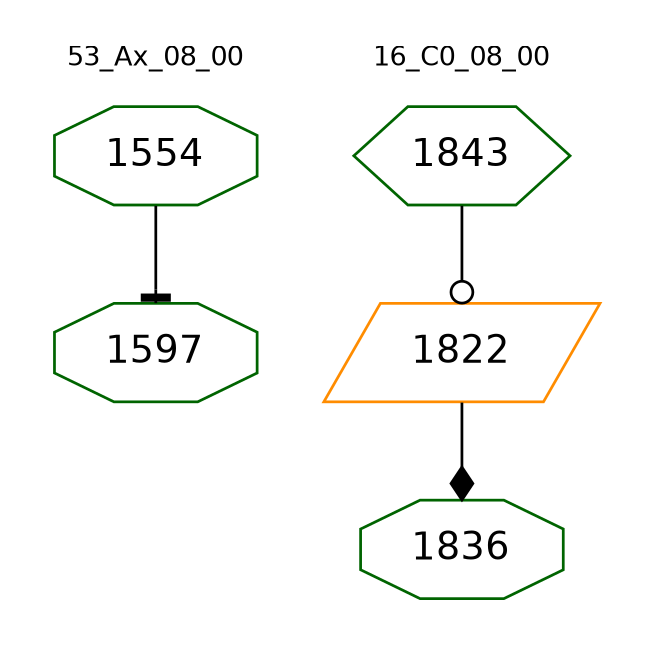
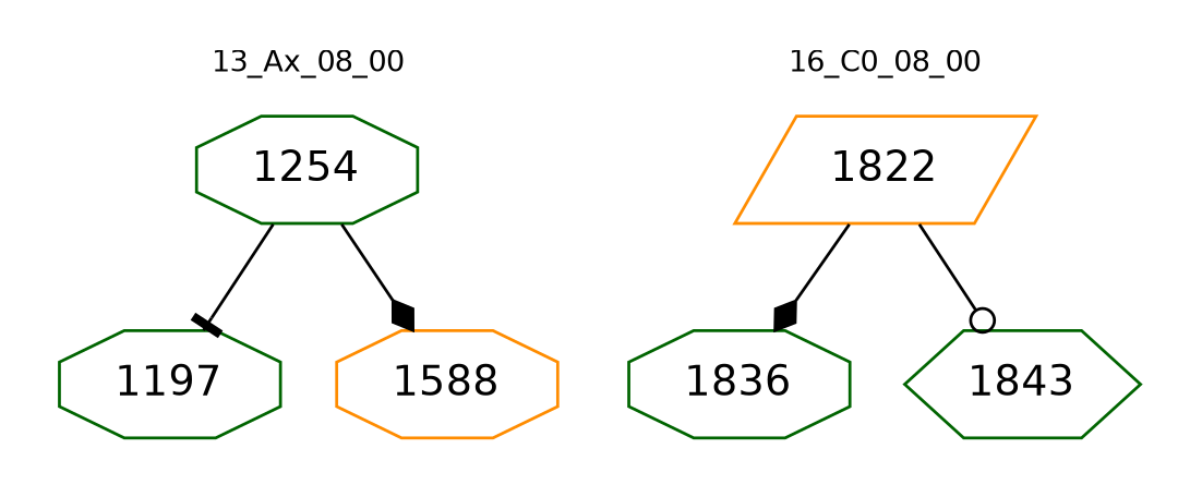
  digraph {
    fontname="DejaVu Sans"
    node [color=darkgreen fontname="DejaVu Sans" shape=octagon]
    edge [arrowhead=diamond color=black fontname="DejaVu Sans"]
-   n1 [label=1554]
-   n2 [label=1597]
+   n1 [label=1254]
+   n2 [label=1197]
+   n3 [color=darkorange label=1588]
    n4 [color=darkorange label=1822 shape=parallelogram]
    n5 [label=1836]
    n6 [label=1843 shape=hexagon]
    subgraph cluster_1 {
      color=white
      fontsize=10
-     label="53_Ax_08_00"
+     label="13_Ax_08_00"
      n1
      n2
+     n3
    }
    subgraph cluster_2 {
      color=white
      fontsize=10
      label="16_C0_08_00"
      n4
      n5
      n6
    }
    n1 -> n2 [arrowhead=tee]
+   n1 -> n3
    n4 -> n5
-   n6 -> n4 [arrowhead=odot]
+   n4 -> n6 [arrowhead=odot]
  }
